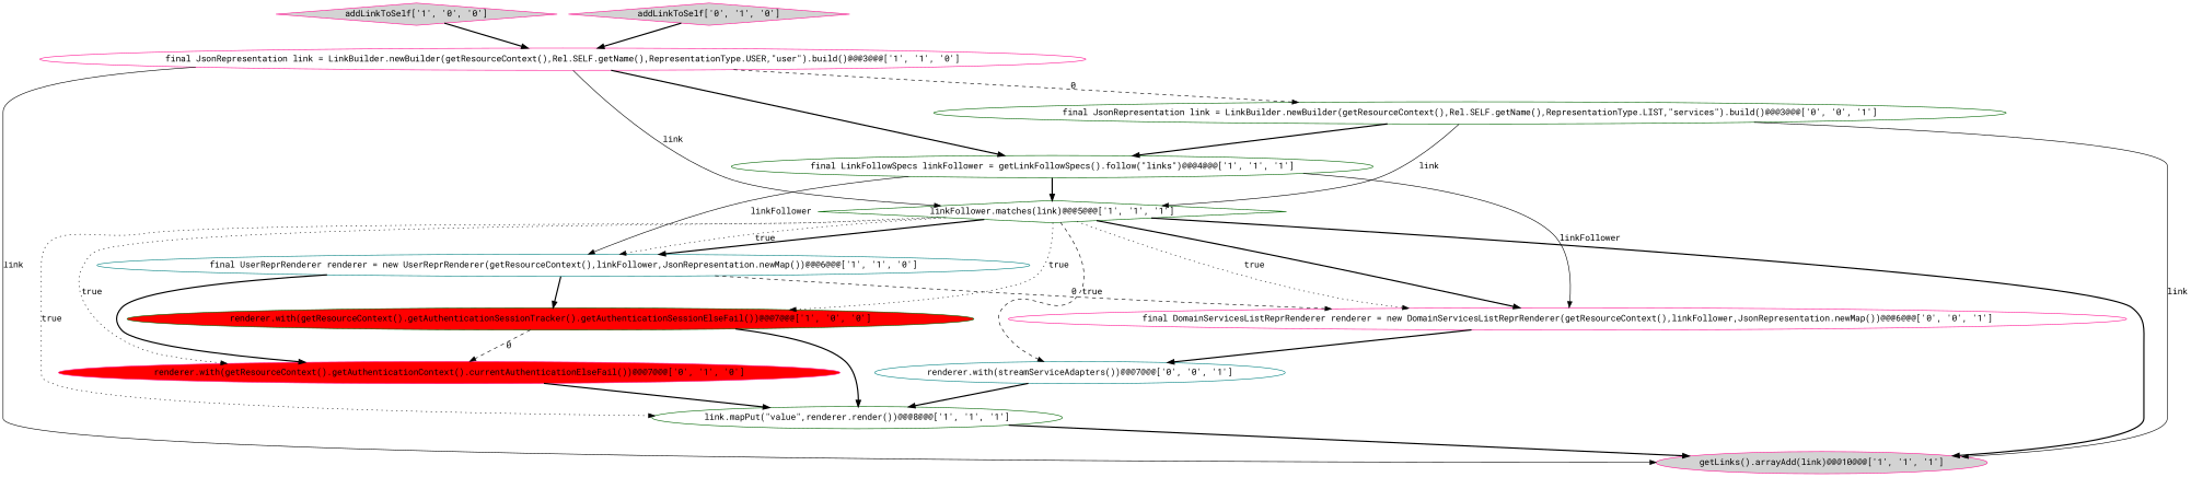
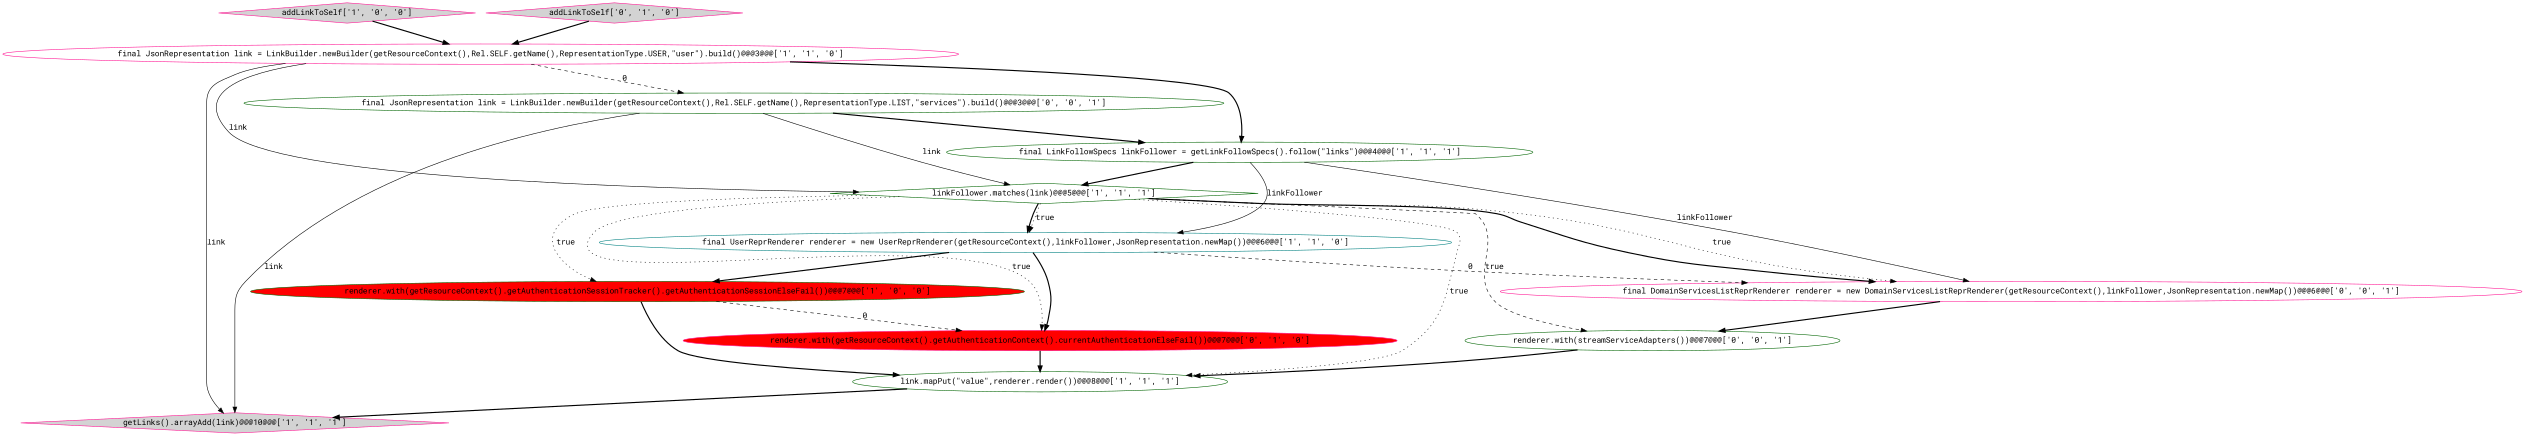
  digraph {
    fontname="Roboto Mono"
    node [color=deeppink fillcolor=white fontname="Roboto Mono" shape=ellipse style=filled]
    edge [fontname="Roboto Mono" style=bold]
    n1 [fillcolor=lightgray label="addLinkToSelf['1', '0', '0']" shape=diamond]
    n2 [label="final JsonRepresentation link = LinkBuilder.newBuilder(getResourceContext(),Rel.SELF.getName(),RepresentationType.USER,\"user\").build()@@@3@@@['1', '1', '0']"]
    n3 [color=darkgreen label="final JsonRepresentation link = LinkBuilder.newBuilder(getResourceContext(),Rel.SELF.getName(),RepresentationType.LIST,\"services\").build()@@@3@@@['0', '0', '1']"]
    n4 [color=darkgreen label="linkFollower.matches(link)@@@5@@@['1', '1', '1']" shape=diamond]
-   n5 [fillcolor=lightgray label="getLinks().arrayAdd(link)@@@10@@@['1', '1', '1']"]
+   n5 [fillcolor=lightgray label="getLinks().arrayAdd(link)@@@10@@@['1', '1', '1']" shape=diamond]
    n6 [color=darkgreen label="final LinkFollowSpecs linkFollower = getLinkFollowSpecs().follow(\"links\")@@@4@@@['1', '1', '1']"]
    n7 [color=teal label="final UserReprRenderer renderer = new UserReprRenderer(getResourceContext(),linkFollower,JsonRepresentation.newMap())@@@6@@@['1', '1', '0']"]
-   n8 [color=teal label="renderer.with(streamServiceAdapters())@@@7@@@['0', '0', '1']"]
+   n8 [color=darkgreen label="renderer.with(streamServiceAdapters())@@@7@@@['0', '0', '1']"]
    n9 [fillcolor=red label="renderer.with(getResourceContext().getAuthenticationContext().currentAuthenticationElseFail())@@@7@@@['0', '1', '0']"]
    n10 [color=darkgreen fillcolor=red label="renderer.with(getResourceContext().getAuthenticationSessionTracker().getAuthenticationSessionElseFail())@@@7@@@['1', '0', '0']"]
    n11 [label="final DomainServicesListReprRenderer renderer = new DomainServicesListReprRenderer(getResourceContext(),linkFollower,JsonRepresentation.newMap())@@@6@@@['0', '0', '1']"]
    n12 [color=darkgreen label="link.mapPut(\"value\",renderer.render())@@@8@@@['1', '1', '1']"]
    n13 [fillcolor=lightgray label="addLinkToSelf['0', '1', '0']" shape=diamond]
    n1 -> n2
    n2 -> n3 [label=0 style=dashed]
    n2 -> n4 [label=link style=solid]
    n2 -> n5 [label=link style=solid]
    n2 -> n6
    n3 -> n4 [label=link style=solid]
    n3 -> n5 [label=link style=solid]
    n3 -> n6
-   n4 -> n5
    n4 -> n7
    n4 -> n7 [label=true style=dotted]
    n4 -> n8 [label=true style=dashed]
    n4 -> n9 [label=true style=dotted]
    n4 -> n10 [label=true style=dotted]
    n4 -> n11 [label=true style=dotted]
    n4 -> n11
    n4 -> n12 [label=true style=dotted]
    n6 -> n4
    n6 -> n7 [label=linkFollower style=solid]
    n6 -> n11 [label=linkFollower style=solid]
    n7 -> n9
    n7 -> n10
    n7 -> n11 [label=0 style=dashed]
    n8 -> n12
    n9 -> n12
    n10 -> n9 [label=0 style=dashed]
    n10 -> n12
    n11 -> n8
    n12 -> n5
    n13 -> n2
  }
